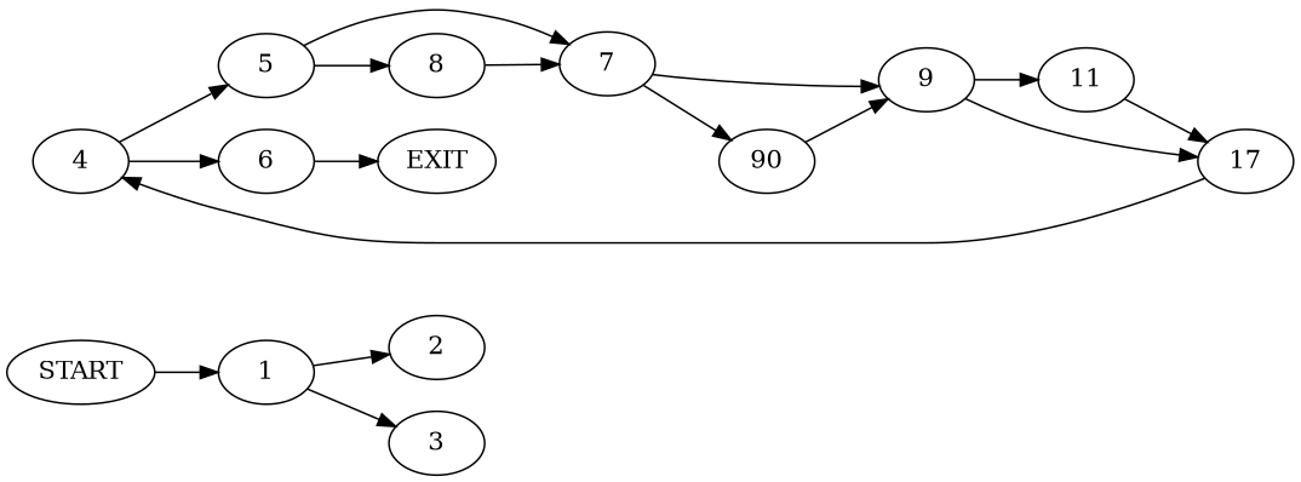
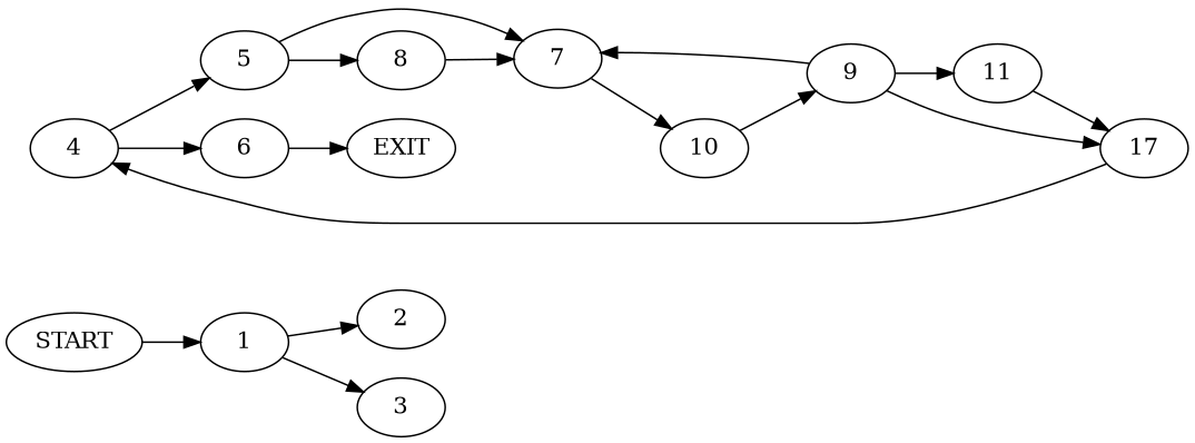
  digraph {
    rankdir=LR
    n1 [label=START]
    1
    2
    3
    n5 [label=EXIT]
    4
    5
    6
    7
    8
    9
-   10 [label=90]
+   10
    11
    n14 [label=17]
    n1 -> 1
    1 -> 2
    1 -> 3
    4 -> 5
    4 -> 6
    5 -> 7
    5 -> 8
    6 -> n5
-   7 -> 9
+   9 -> 7
    7 -> 10
    8 -> 7
    9 -> 11
    9 -> n14
    10 -> 9
    11 -> n14
    n14 -> 4
  }
